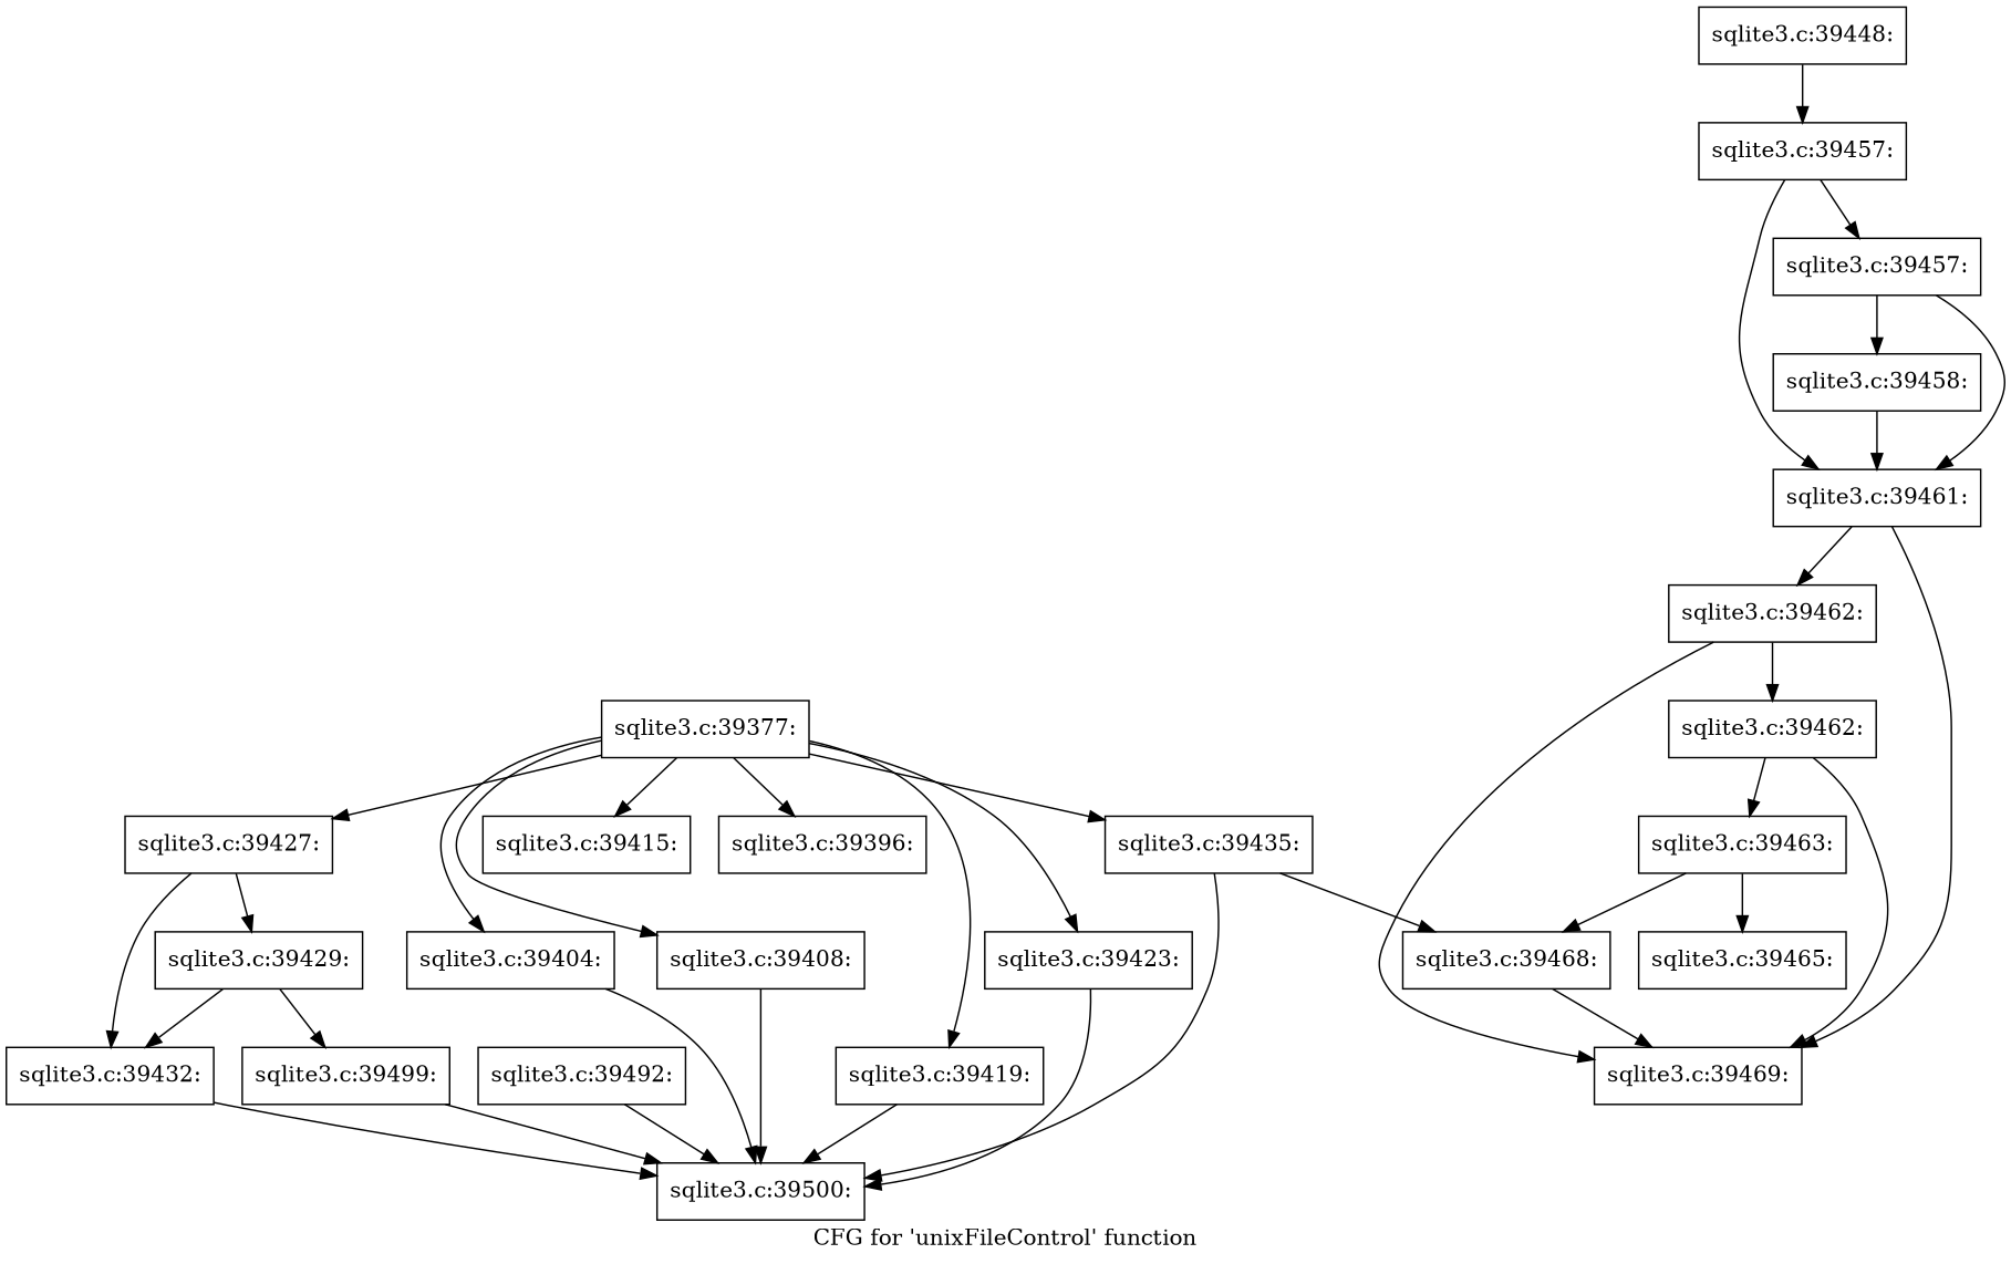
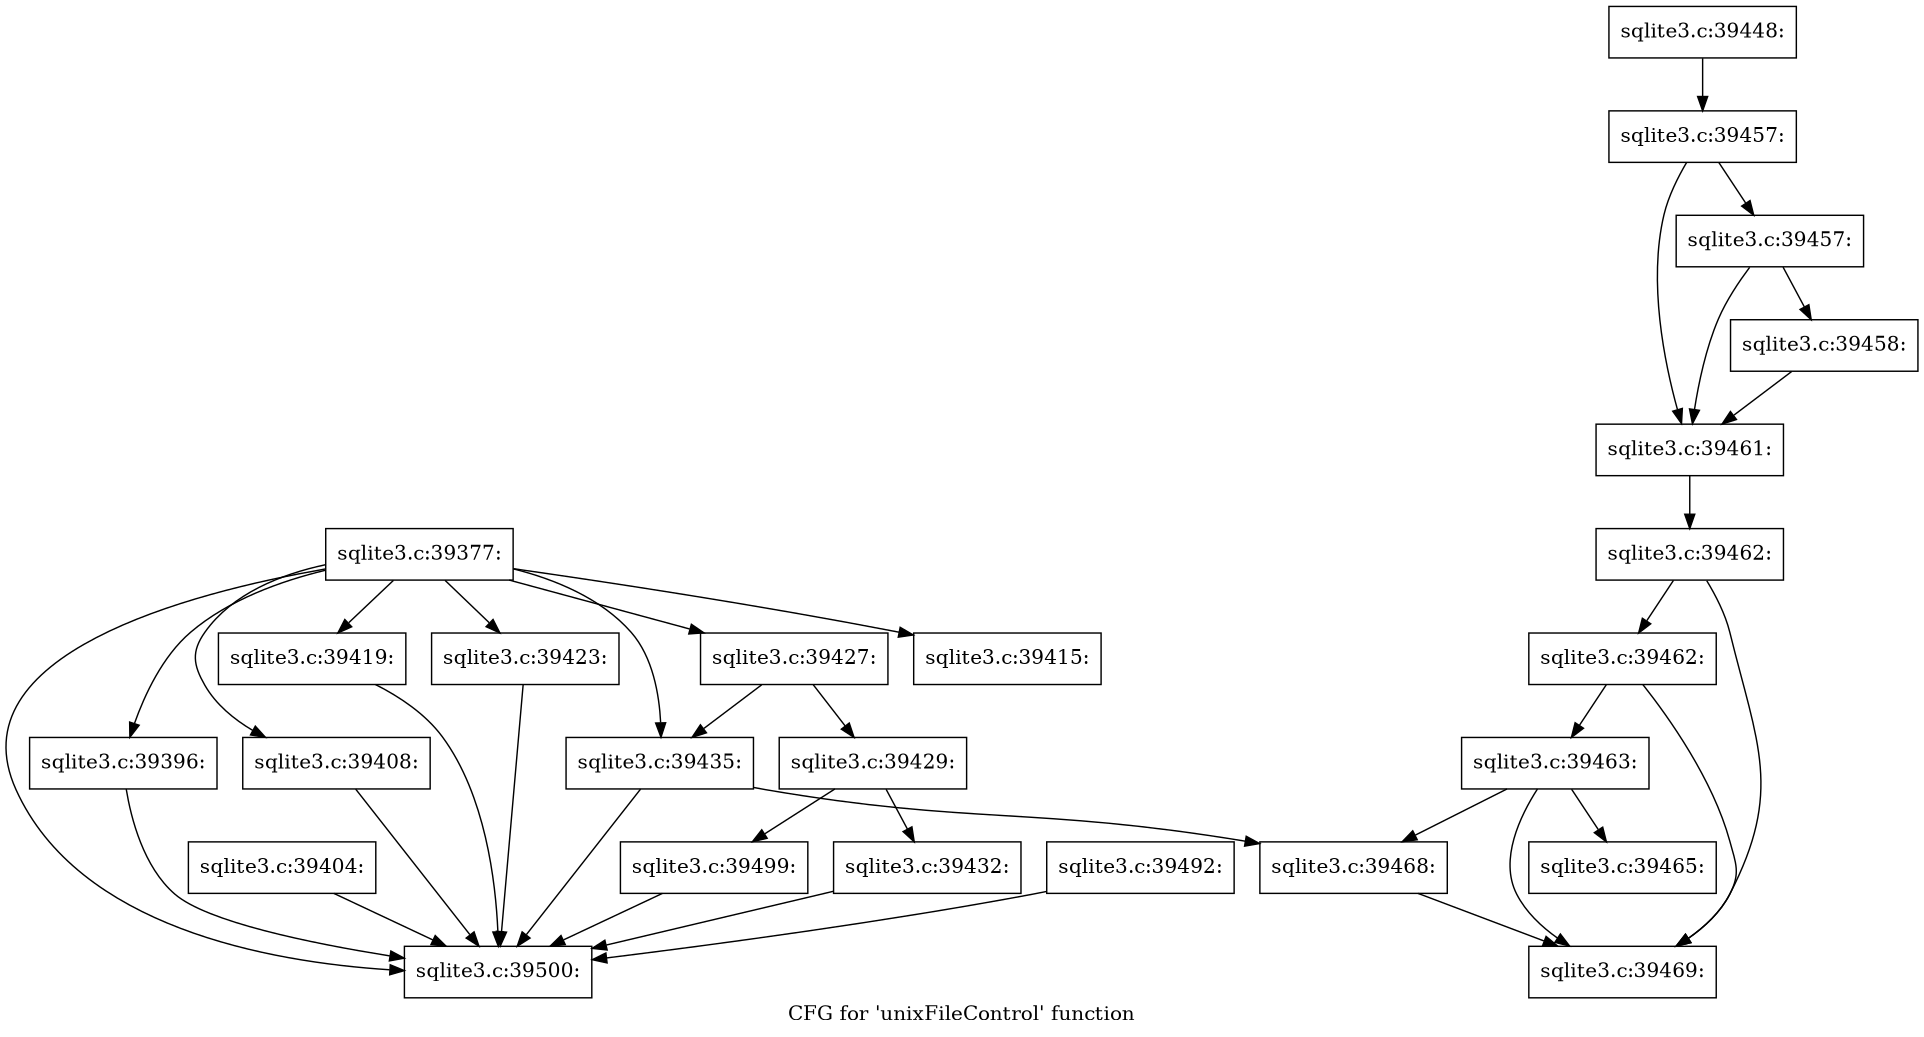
  digraph {
    label="CFG for 'unixFileControl' function"
    node [shape=record]
    n1 [label="{sqlite3.c:39377:}"]
    n2 [label="{sqlite3.c:39396:}"]
    n3 [label="{sqlite3.c:39404:}"]
    n4 [label="{sqlite3.c:39408:}"]
    n5 [label="{sqlite3.c:39415:}"]
    n6 [label="{sqlite3.c:39419:}"]
    n7 [label="{sqlite3.c:39423:}"]
    n8 [label="{sqlite3.c:39427:}"]
    n9 [label="{sqlite3.c:39435:}"]
    n10 [label="{sqlite3.c:39499:}"]
    n11 [label="{sqlite3.c:39500:}"]
    n12 [label="{sqlite3.c:39429:}"]
    n13 [label="{sqlite3.c:39432:}"]
    n14 [label="{sqlite3.c:39468:}"]
    n15 [label="{sqlite3.c:39448:}"]
    n16 [label="{sqlite3.c:39457:}"]
    n17 [label="{sqlite3.c:39492:}"]
    n18 [label="{sqlite3.c:39457:}"]
    n19 [label="{sqlite3.c:39461:}"]
    n20 [label="{sqlite3.c:39458:}"]
    n21 [label="{sqlite3.c:39462:}"]
    n22 [label="{sqlite3.c:39469:}"]
    n23 [label="{sqlite3.c:39462:}"]
    n24 [label="{sqlite3.c:39463:}"]
    n25 [label="{sqlite3.c:39465:}"]
    n1 -> n2
-   n1 -> n3
+   n1 -> n11
    n1 -> n4
    n1 -> n5
    n1 -> n6
    n1 -> n7
    n1 -> n8
    n1 -> n9
+   n2 -> n11
    n3 -> n11
    n4 -> n11
    n6 -> n11
    n7 -> n11
    n8 -> n12
-   n8 -> n13
+   n8 -> n9
    n9 -> n11
    n9 -> n14
    n10 -> n11
    n12 -> n10
    n12 -> n13
    n13 -> n11
    n14 -> n22
    n15 -> n16
    n16 -> n18
    n16 -> n19
    n17 -> n11
    n18 -> n19
    n18 -> n20
    n19 -> n21
-   n19 -> n22
+   n24 -> n22
    n20 -> n19
    n21 -> n22
    n21 -> n23
    n23 -> n22
    n23 -> n24
    n24 -> n14
    n24 -> n25
  }
